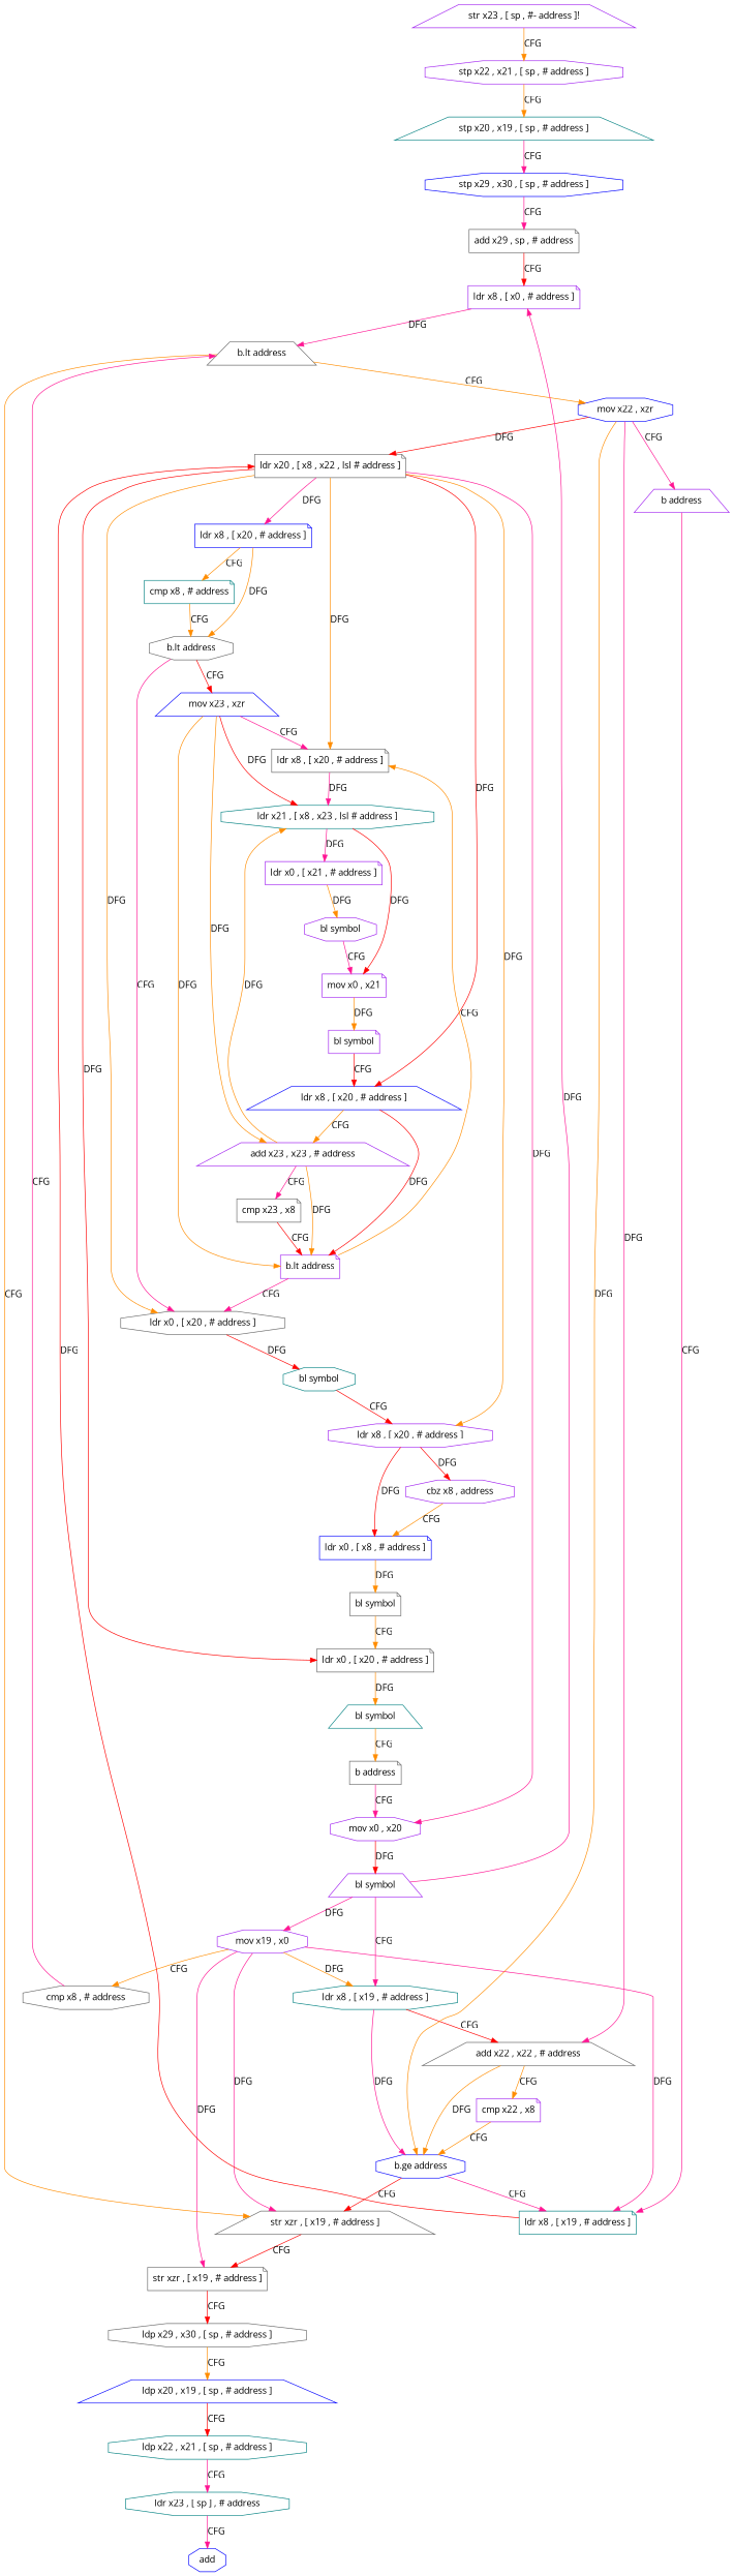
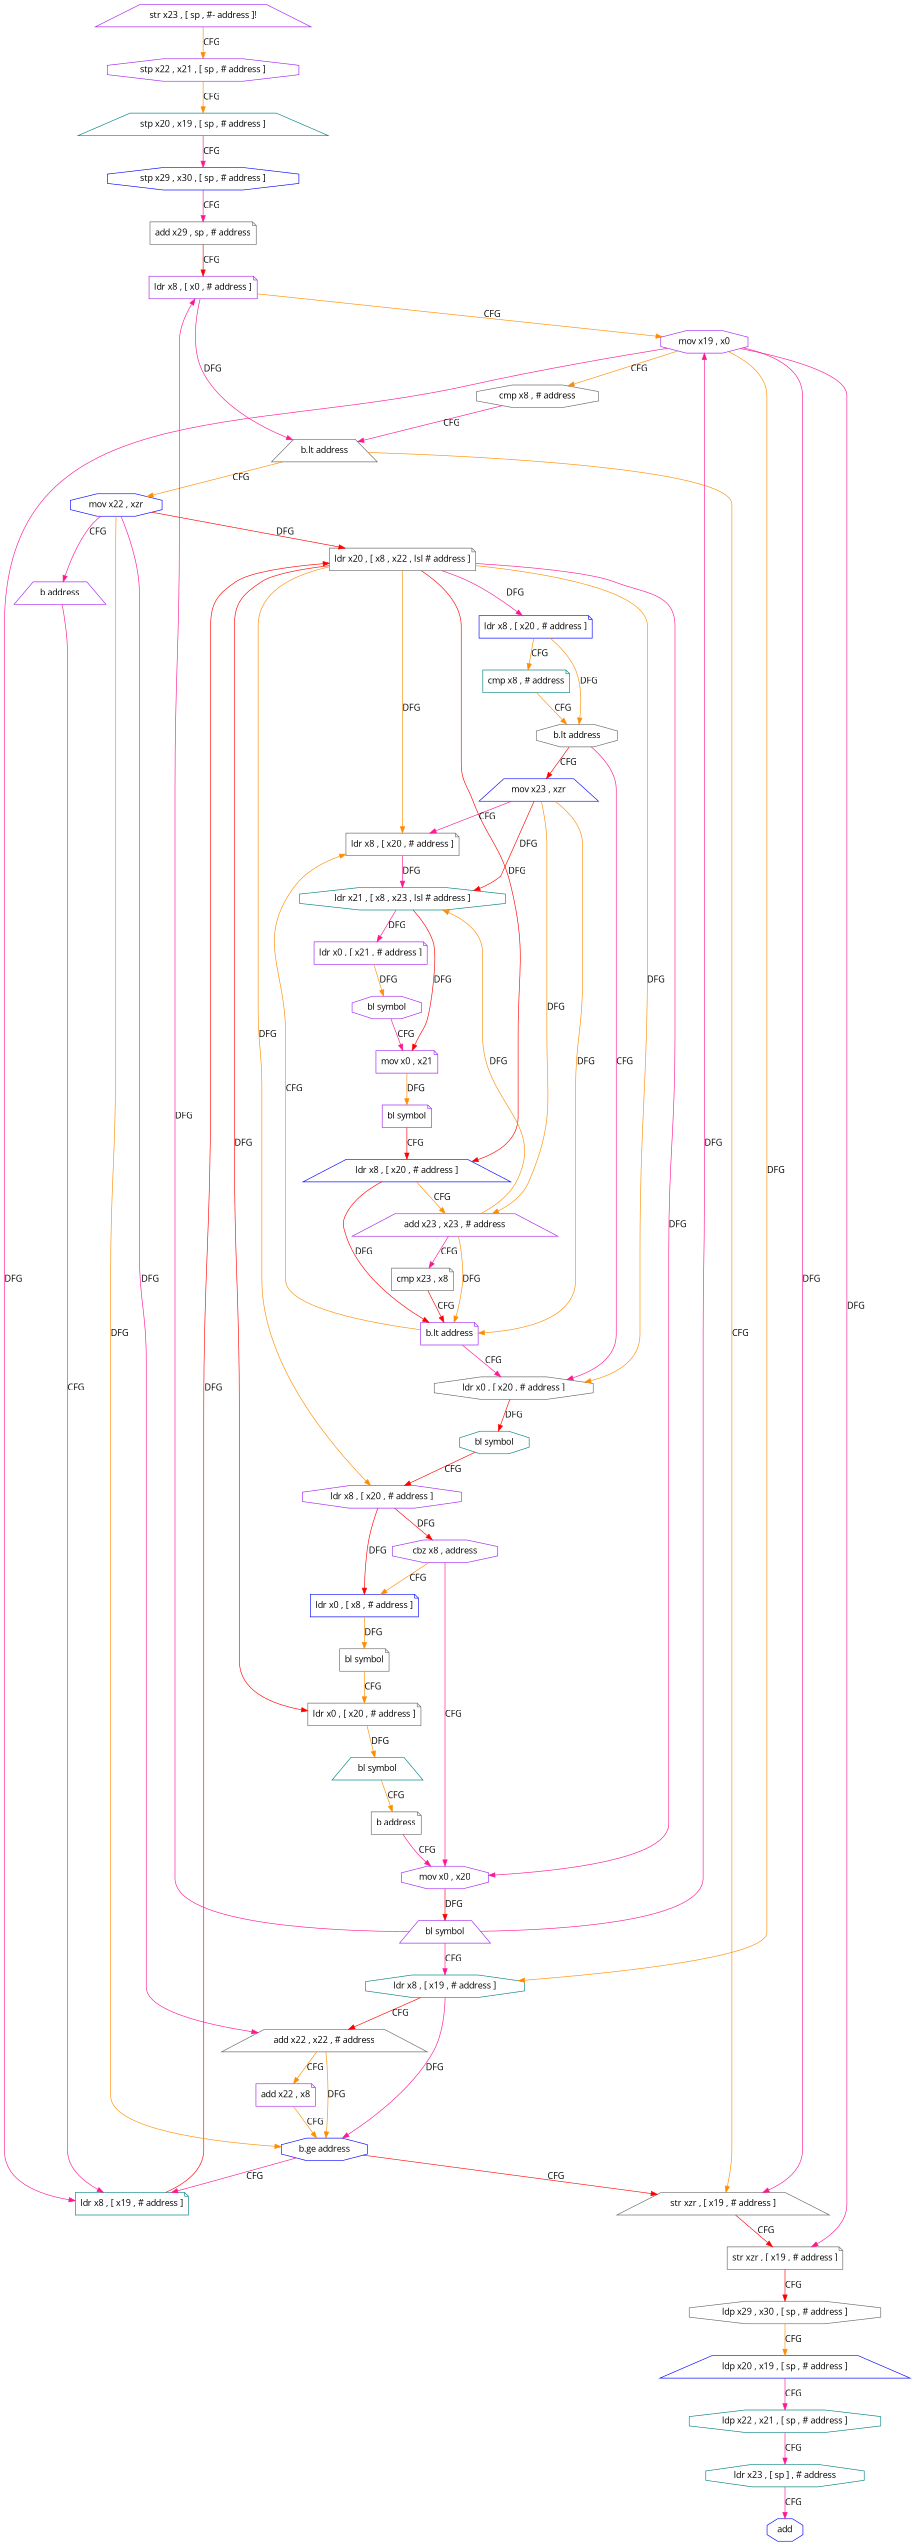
  digraph {
    fontname="Open Sans"
    node [color=purple fontname="Open Sans" shape=octagon]
    edge [color=darkorange fontname="Open Sans"]
    n1 [label="str x23 , [ sp , #- address ]!" shape=trapezium]
    n2 [label="stp x22 , x21 , [ sp , # address ]"]
    n3 [color=teal label="stp x20 , x19 , [ sp , # address ]" shape=trapezium]
    n4 [color=blue label="stp x29 , x30 , [ sp , # address ]"]
    n5 [color=gray40 label="add x29 , sp , # address" shape=note]
    n6 [label="ldr x8 , [ x0 , # address ]" shape=note]
    n7 [label="mov x19 , x0"]
    n8 [color=gray40 label="b.lt address" shape=trapezium]
    n9 [color=gray40 label="cmp x8 , # address"]
    n10 [color=gray40 label="str xzr , [ x19 , # address ]" shape=trapezium]
    n11 [color=gray40 label="str xzr , [ x19 , # address ]" shape=note]
    n12 [color=teal label="ldr x8 , [ x19 , # address ]" shape=note]
    n13 [color=teal label="ldr x8 , [ x19 , # address ]"]
    n14 [color=blue label="mov x22 , xzr"]
    n15 [color=gray40 label="ldp x29 , x30 , [ sp , # address ]"]
    n16 [color=gray40 label="ldr x20 , [ x8 , x22 , lsl # address ]" shape=note]
    n17 [color=gray40 label="add x22 , x22 , # address" shape=trapezium]
    n18 [color=blue label="b.ge address"]
    n19 [label="b address" shape=trapezium]
    n20 [color=blue label="ldr x8 , [ x20 , # address ]" shape=note]
    n21 [color=gray40 label="ldr x0 , [ x20 , # address ]"]
    n22 [label="ldr x8 , [ x20 , # address ]"]
    n23 [label="mov x0 , x20"]
    n24 [color=gray40 label="ldr x8 , [ x20 , # address ]" shape=note]
    n25 [color=gray40 label="ldr x0 , [ x20 , # address ]" shape=note]
    n26 [color=blue label="ldr x8 , [ x20 , # address ]" shape=trapezium]
-   n27 [label="cmp x22 , x8" shape=note]
+   n27 [label="add x22 , x8" shape=note]
    n28 [color=blue label="ldp x20 , x19 , [ sp , # address ]" shape=trapezium]
    n29 [color=teal label="ldp x22 , x21 , [ sp , # address ]"]
    n30 [color=teal label="ldr x23 , [ sp ] , # address"]
    n31 [color=blue label=add]
    n32 [color=teal label="cmp x8 , # address" shape=note]
    n33 [color=gray40 label="b.lt address"]
    n34 [color=teal label="bl symbol"]
    n35 [label="cbz x8 , address"]
    n36 [color=blue label="ldr x0 , [ x8 , # address ]" shape=note]
    n37 [label="bl symbol" shape=trapezium]
    n38 [color=teal label="ldr x21 , [ x8 , x23 , lsl # address ]"]
    n39 [color=teal label="bl symbol" shape=trapezium]
    n40 [label="add x23 , x23 , # address" shape=trapezium]
    n41 [label="b.lt address" shape=note]
    n42 [color=blue label="mov x23 , xzr" shape=trapezium]
    n43 [label="ldr x0 , [ x21 , # address ]" shape=note]
    n44 [label="mov x0 , x21" shape=note]
    n45 [color=gray40 label="cmp x23 , x8" shape=note]
    n46 [color=gray40 label="bl symbol" shape=note]
    n47 [color=gray40 label="b address" shape=note]
    n48 [label="bl symbol"]
    n49 [label="bl symbol" shape=note]
    n1 -> n2 [label=CFG]
    n2 -> n3 [label=CFG]
    n3 -> n4 [color=deeppink label=CFG]
    n4 -> n5 [color=deeppink label=CFG]
    n5 -> n6 [color=red label=CFG]
+   n6 -> n7 [label=CFG]
    n6 -> n8 [color=deeppink label=DFG]
    n7 -> n9 [label=CFG]
    n7 -> n10 [color=deeppink label=DFG]
    n7 -> n11 [color=deeppink label=DFG]
    n7 -> n12 [color=deeppink label=DFG]
    n7 -> n13 [label=DFG]
    n8 -> n10 [label=CFG]
    n8 -> n14 [label=CFG]
    n9 -> n8 [color=deeppink label=CFG]
    n10 -> n11 [color=red label=CFG]
    n11 -> n15 [color=red label=CFG]
    n12 -> n16 [color=red label=DFG]
    n13 -> n17 [color=red label=CFG]
    n13 -> n18 [color=deeppink label=DFG]
    n14 -> n16 [color=red label=DFG]
    n14 -> n17 [color=deeppink label=DFG]
    n14 -> n18 [label=DFG]
    n14 -> n19 [color=deeppink label=CFG]
    n15 -> n28 [label=CFG]
    n16 -> n20 [color=deeppink label=DFG]
    n16 -> n21 [label=DFG]
    n16 -> n22 [label=DFG]
    n16 -> n23 [color=deeppink label=DFG]
    n16 -> n24 [label=DFG]
    n16 -> n25 [color=red label=DFG]
    n16 -> n26 [color=red label=DFG]
    n17 -> n18 [label=DFG]
    n17 -> n27 [label=CFG]
    n18 -> n10 [color=red label=CFG]
    n18 -> n12 [color=deeppink label=CFG]
    n19 -> n12 [color=deeppink label=CFG]
    n20 -> n32 [label=CFG]
    n20 -> n33 [label=DFG]
    n21 -> n34 [color=red label=DFG]
    n22 -> n35 [color=red label=DFG]
    n22 -> n36 [color=red label=DFG]
    n23 -> n37 [color=red label=DFG]
    n24 -> n38 [color=deeppink label=DFG]
    n25 -> n39 [label=DFG]
    n26 -> n40 [label=CFG]
    n26 -> n41 [color=red label=DFG]
    n27 -> n18 [label=CFG]
-   n28 -> n29 [color=red label=CFG]
+   n28 -> n29 [color=deeppink label=CFG]
    n29 -> n30 [color=deeppink label=CFG]
    n30 -> n31 [color=deeppink label=CFG]
    n32 -> n33 [label=CFG]
    n33 -> n21 [color=deeppink label=CFG]
    n33 -> n42 [color=red label=CFG]
    n34 -> n22 [color=red label=CFG]
+   n35 -> n23 [color=deeppink label=CFG]
    n35 -> n36 [label=CFG]
    n36 -> n46 [label=DFG]
    n37 -> n6 [color=deeppink label=DFG]
    n37 -> n7 [color=deeppink label=DFG]
    n37 -> n13 [color=deeppink label=CFG]
    n38 -> n43 [color=deeppink label=DFG]
    n38 -> n44 [color=red label=DFG]
    n39 -> n47 [label=CFG]
    n40 -> n38 [label=DFG]
    n40 -> n41 [label=DFG]
    n40 -> n45 [color=deeppink label=CFG]
    n41 -> n21 [color=deeppink label=CFG]
    n41 -> n24 [label=CFG]
    n42 -> n24 [color=deeppink label=CFG]
    n42 -> n38 [color=red label=DFG]
    n42 -> n40 [label=DFG]
    n42 -> n41 [label=DFG]
    n43 -> n48 [label=DFG]
    n44 -> n49 [label=DFG]
    n45 -> n41 [color=red label=CFG]
    n46 -> n25 [label=CFG]
    n47 -> n23 [color=deeppink label=CFG]
    n48 -> n44 [color=deeppink label=CFG]
    n49 -> n26 [color=red label=CFG]
  }
